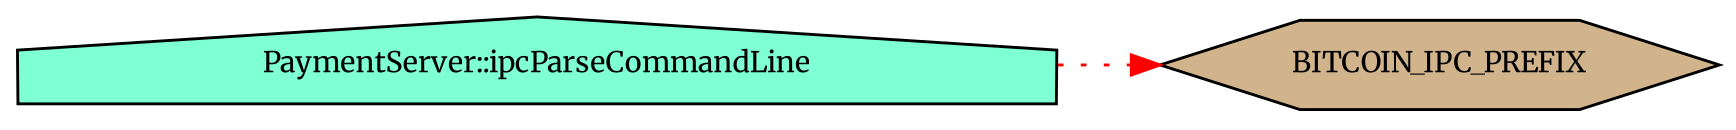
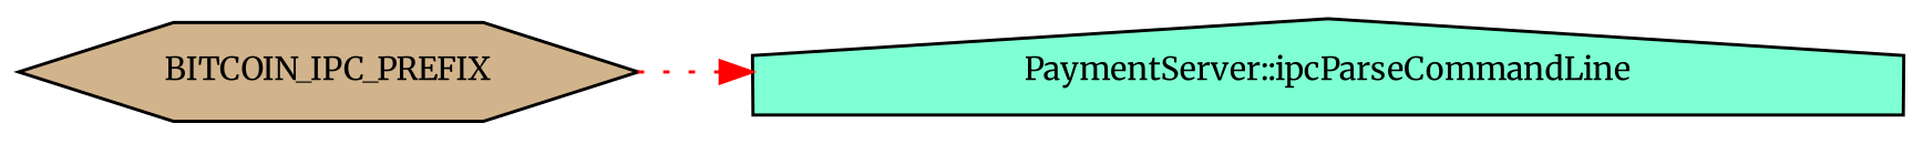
  digraph {
    rankdir=LR
    fontname=Merriweather
    node [color=black fontname=Merriweather fontsize=10 style=filled]
    n1 [fillcolor=aquamarine fontcolor=black height=0.2 label="PaymentServer::ipcParseCommandLine" shape=house width=0.4]
    n2 [fillcolor=tan height=0.2 label=BITCOIN_IPC_PREFIX shape=hexagon width=0.4]
-   n1 -> n2 [color=red fontname=Merriweather fontsize=10 labelfontname=Helvetica labelfontsize=10 style=dotted]
+   n2 -> n1 [color=red fontname=Merriweather fontsize=10 labelfontname=Helvetica labelfontsize=10 style=dotted]
  }
